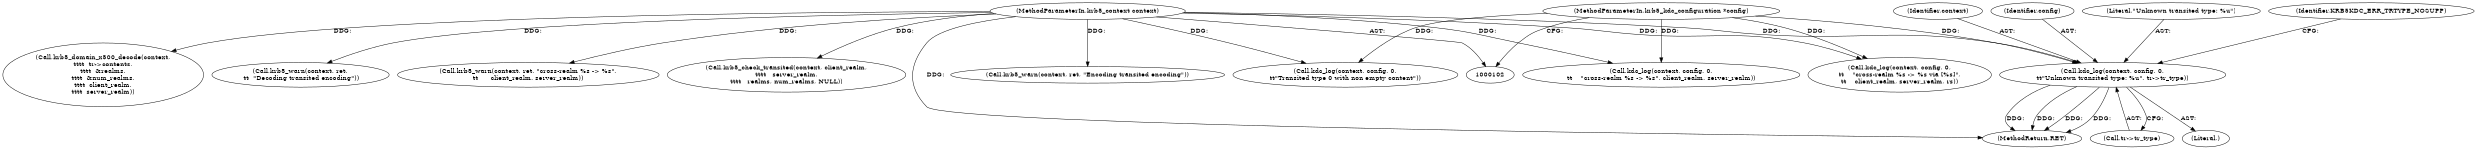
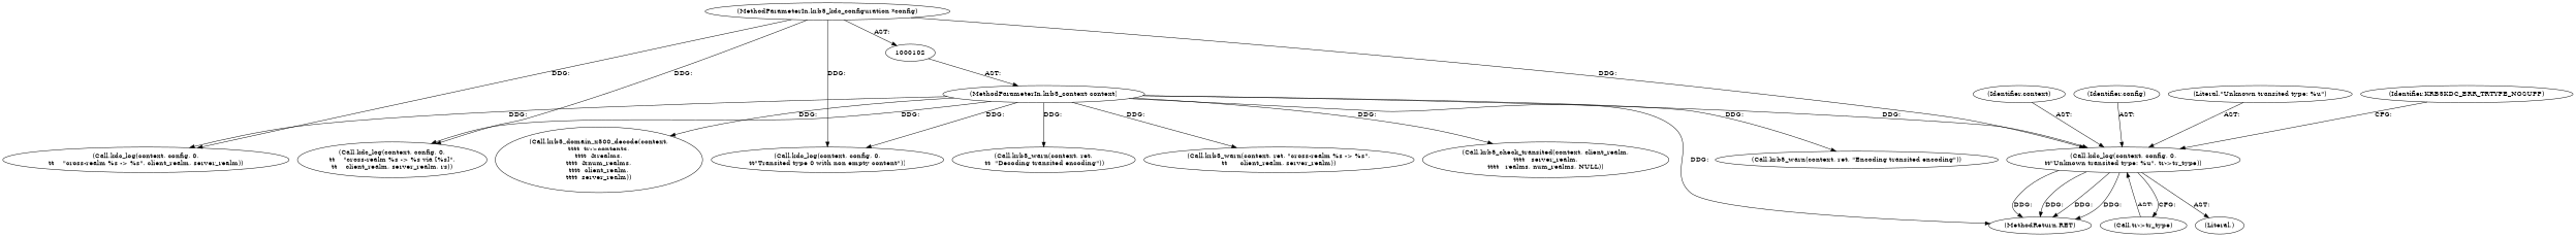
  digraph {
    n1 [label="(Call,kdc_log(context, config, 0,\n\t\t\"Unknown transited type: %u\", tr->tr_type))"]
    n2 [label="(Call,tr->tr_type)"]
    n3 [label="(MethodReturn,RET)"]
    n4 [label="(Literal,)"]
    n5 [label="(MethodParameterIn,krb5_context context)"]
    n6 [label="(Call,krb5_warn(context, ret, \"Encoding transited encoding\"))"]
    n7 [label="(Call,krb5_domain_x500_decode(context,\n\t\t\t\t  tr->contents,\n\t\t\t\t  &realms,\n\t\t\t\t  &num_realms,\n\t\t\t\t  client_realm,\n\t\t\t\t  server_realm))"]
    n8 [label="(Call,krb5_warn(context, ret,\n \t\t  \"Decoding transited encoding\"))"]
    n9 [label="(Call,krb5_warn(context, ret, \"cross-realm %s -> %s\",\n\t\t      client_realm, server_realm))"]
    n10 [label="(Call,kdc_log(context, config, 0,\n\t\t    \"cross-realm %s -> %s\", client_realm, server_realm))"]
    n11 [label="(Call,krb5_check_transited(context, client_realm,\n\t\t\t\t   server_realm,\n\t\t\t\t   realms, num_realms, NULL))"]
    n12 [label="(Call,kdc_log(context, config, 0,\n\t\t    \"cross-realm %s -> %s via [%s]\",\n\t\t    client_realm, server_realm, rs))"]
    n13 [label="(Call,kdc_log(context, config, 0,\n\t\t\"Transited type 0 with non empty content\"))"]
    1000102
    n15 [label="(MethodParameterIn,krb5_kdc_configuration *config)"]
    n16 [label="(Identifier,context)"]
    n17 [label="(Identifier,config)"]
    n18 [label="(Literal,\"Unknown transited type: %u\")"]
    n19 [label="(Identifier,KRB5KDC_ERR_TRTYPE_NOSUPP)"]
    n1 -> n2 [label="CFG: "]
    n1 -> n3 [label="DDG: "]
    n1 -> n3 [label="DDG: "]
    n1 -> n3 [label="DDG: "]
    n1 -> n3 [label="DDG: "]
    n1 -> n4 [label="AST: "]
    n2 -> n1 [label="AST: "]
    n5 -> n1 [label="DDG: "]
    n5 -> n3 [label="DDG: "]
    n5 -> n6 [label="DDG: "]
    n5 -> n7 [label="DDG: "]
    n5 -> n8 [label="DDG: "]
    n5 -> n9 [label="DDG: "]
    n5 -> n10 [label="DDG: "]
    n5 -> n11 [label="DDG: "]
    n5 -> n12 [label="DDG: "]
    n5 -> n13 [label="DDG: "]
-   n5 -> 1000102 [label="AST: "]
+   1000102 -> n5 [label="AST: "]
    n15 -> n1 [label="DDG: "]
    n15 -> n10 [label="DDG: "]
    n15 -> n12 [label="DDG: "]
    n15 -> n13 [label="DDG: "]
-   n15 -> 1000102 [label="CFG: "]
+   n15 -> 1000102 [label="AST: "]
    n16 -> n1 [label="AST: "]
    n17 -> n1 [label="AST: "]
    n18 -> n1 [label="AST: "]
    n19 -> n1 [label="CFG: "]
  }
